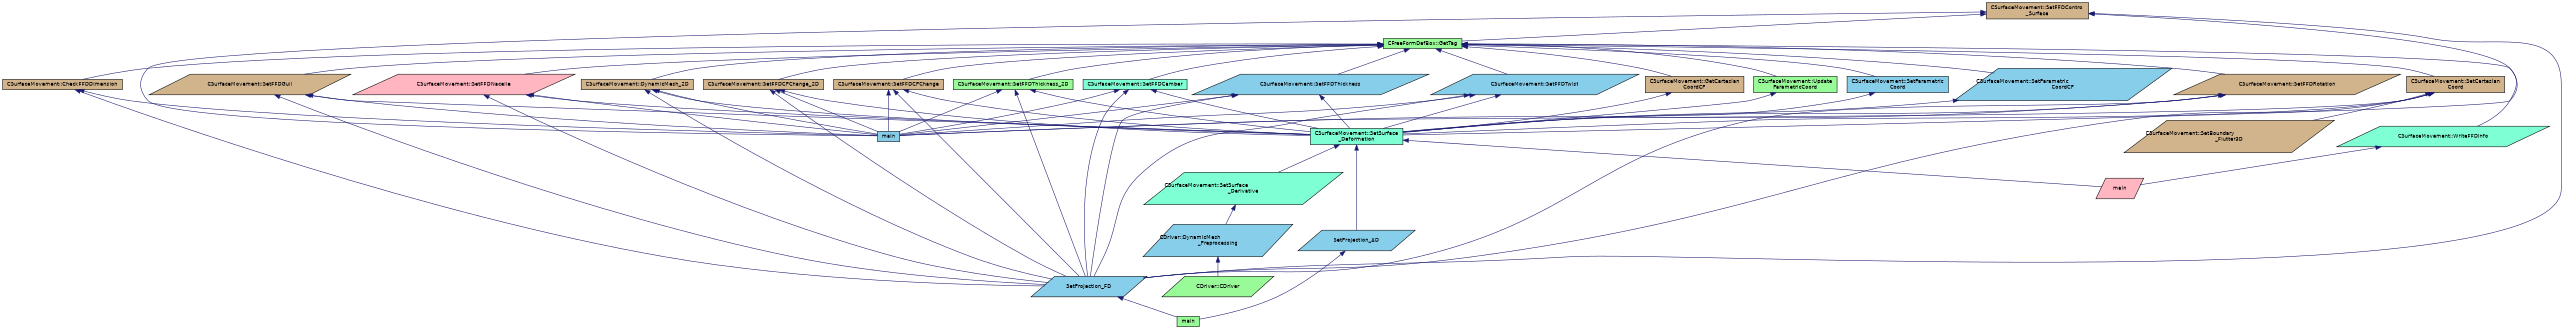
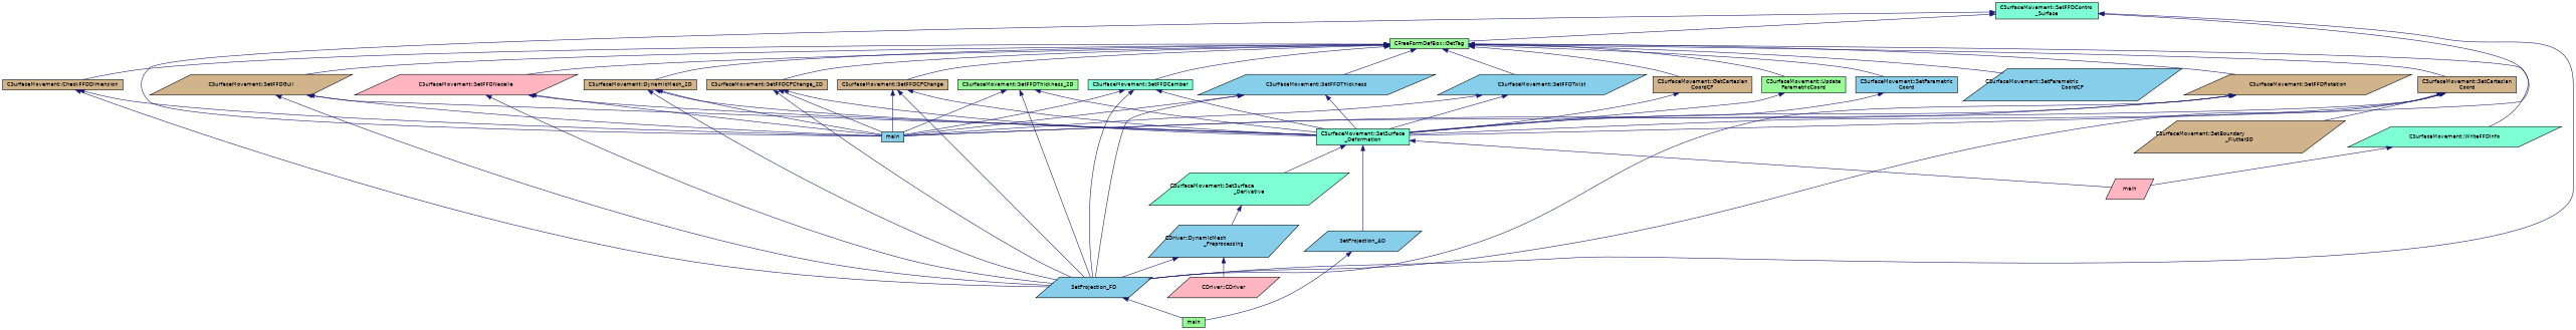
  digraph {
    rankdir=TB
    node [color=black fillcolor=tan fontname=Helvetica fontsize=10 shape=box style=filled]
    edge [color=midnightblue dir=back fontname=Helvetica fontsize=10 labelfontname=Helvetica labelfontsize=10 style=solid]
    n1 [fillcolor=palegreen fontcolor=black height=0.2 label="CFreeFormDefBox::GetTag" width=0.4]
    n2 [fillcolor=skyblue height=0.2 label="CSurfaceMovement::SetParametric\lCoord" width=0.4]
    n3 [fillcolor=skyblue height=0.2 label="CSurfaceMovement::SetParametric\lCoordCP" shape=parallelogram width=0.4]
    n4 [height=0.2 label="CSurfaceMovement::GetCartesian\lCoordCP" width=0.4]
    n5 [height=0.2 label="CSurfaceMovement::CheckFFDDimension" width=0.4]
    n6 [fillcolor=palegreen height=0.2 label="CSurfaceMovement::Update\lParametricCoord" width=0.4]
    n7 [height=0.2 label="CSurfaceMovement::SetCartesian\lCoord" width=0.4]
    n8 [height=0.2 label="CSurfaceMovement::SetFFDCPChange_2D" width=0.4]
    n9 [height=0.2 label="CSurfaceMovement::SetFFDCPChange" width=0.4]
    n10 [height=0.2 label="CSurfaceMovement::SetFFDGull" shape=parallelogram width=0.4]
    n11 [fillcolor=lightpink height=0.2 label="CSurfaceMovement::SetFFDNacelle" shape=parallelogram width=0.4]
    n12 [height=0.2 label="CSurfaceMovement::DynamicMesh_2D" width=0.4]
    n13 [fillcolor=palegreen height=0.2 label="CSurfaceMovement::SetFFDThickness_2D" width=0.4]
    n14 [fillcolor=aquamarine height=0.2 label="CSurfaceMovement::SetFFDCamber" width=0.4]
    n15 [fillcolor=skyblue height=0.2 label="CSurfaceMovement::SetFFDThickness" shape=parallelogram width=0.4]
    n16 [fillcolor=skyblue height=0.2 label="CSurfaceMovement::SetFFDTwist" shape=parallelogram width=0.4]
    n17 [height=0.2 label="CSurfaceMovement::SetFFDRotation" shape=parallelogram width=0.4]
    n18 [fillcolor=aquamarine height=0.2 label="CSurfaceMovement::WriteFFDInfo" shape=parallelogram width=0.4]
    n19 [fillcolor=aquamarine height=0.2 label="CSurfaceMovement::SetSurface\l_Deformation" width=0.4]
    n20 [fillcolor=skyblue height=0.2 label=SetProjection_FD shape=parallelogram width=0.4]
    n21 [fillcolor=skyblue height=0.2 label=main width=0.4]
    n22 [height=0.2 label="CSurfaceMovement::SetBoundary\l_Flutter3D" shape=parallelogram width=0.4]
-   n23 [height=0.2 label="CSurfaceMovement::SetFFDControl\l_Surface" width=0.4]
+   n23 [fillcolor=aquamarine height=0.2 label="CSurfaceMovement::SetFFDControl\l_Surface" width=0.4]
    n24 [fillcolor=lightpink height=0.2 label=main shape=parallelogram width=0.4]
    n25 [fillcolor=aquamarine height=0.2 label="CSurfaceMovement::SetSurface\l_Derivative" shape=parallelogram width=0.4]
    n26 [fillcolor=skyblue height=0.2 label=SetProjection_AD shape=parallelogram width=0.4]
    n27 [fillcolor=skyblue height=0.2 label="CDriver::DynamicMesh\l_Preprocessing" shape=parallelogram width=0.4]
    n28 [fillcolor=palegreen height=0.2 label=main width=0.4]
-   n29 [fillcolor=palegreen height=0.2 label="CDriver::CDriver" shape=parallelogram width=0.4]
+   n29 [fillcolor=lightpink height=0.2 label="CDriver::CDriver" shape=parallelogram width=0.4]
    n1 -> n2
    n1 -> n3
    n1 -> n4
    n1 -> n5
    n1 -> n6
    n1 -> n7
    n1 -> n8
    n1 -> n9
    n1 -> n10
    n1 -> n11
    n1 -> n12
-   n1 -> n13
    n1 -> n14
    n1 -> n15
    n1 -> n16
    n1 -> n17
    n1 -> n18
    n2 -> n19
-   n3 -> n19
    n4 -> n19
    n5 -> n20
    n5 -> n21
    n6 -> n19
    n7 -> n19
    n7 -> n20
    n7 -> n21
    n7 -> n22
    n8 -> n19
    n8 -> n20
    n8 -> n21
    n9 -> n19
    n9 -> n20
    n9 -> n21
    n10 -> n19
    n10 -> n20
    n10 -> n21
    n11 -> n19
    n11 -> n20
    n11 -> n21
    n12 -> n19
    n12 -> n20
    n12 -> n21
    n13 -> n19
    n13 -> n20
    n13 -> n21
    n14 -> n19
    n14 -> n20
    n14 -> n21
    n15 -> n19
    n15 -> n20
    n15 -> n21
    n16 -> n19
-   n16 -> n20
+   n27 -> n20
    n16 -> n21
    n17 -> n19
    n17 -> n20
    n17 -> n21
    n18 -> n24
    n19 -> n24
    n19 -> n25
    n19 -> n26
    n20 -> n28
    n23 -> n1
    n23 -> n19
    n23 -> n20
    n23 -> n21
    n25 -> n27
    n26 -> n28
    n27 -> n29
  }
